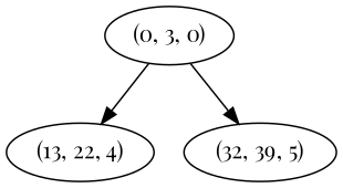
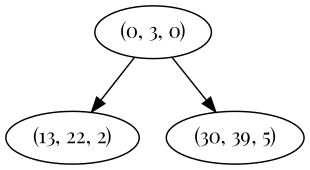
  digraph {
    fontname="Playfair Display"
    node [fontname="Playfair Display"]
    edge [fontname="Playfair Display"]
    n1 [label="(0, 3, 0)"]
-   "(13, 22, 4)"
-   "(30, 39, 5)" [label="(32, 39, 5)"]
+   "(13, 22, 4)" [label="(13, 22, 2)"]
+   "(30, 39, 5)"
    n1 -> "(13, 22, 4)"
    n1 -> "(30, 39, 5)"
  }
